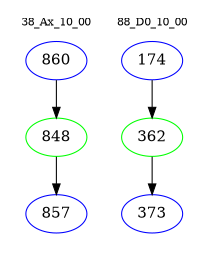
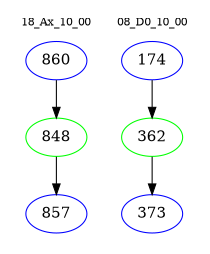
  digraph {
    node [color=blue]
    edge [color=black]
    n1 [label=860]
    n2 [color=green label=848]
    n3 [label=857]
    n4 [label=174]
    n5 [color=green label=362]
    n6 [label=373]
    subgraph cluster_1 {
      color=white
      fontsize=10
-     label="38_Ax_10_00"
+     label="18_Ax_10_00"
      n1
      n2
      n3
    }
    subgraph cluster_2 {
      color=white
      fontsize=10
-     label="88_D0_10_00"
+     label="08_D0_10_00"
      n4
      n5
      n6
    }
    n1 -> n2
    n2 -> n3
    n4 -> n5
    n5 -> n6
  }
